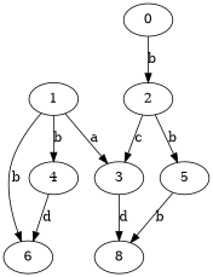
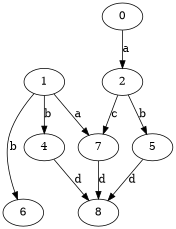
  strict digraph {
    1
    4
    6
-   7 [label=3]
+   7
    2
    5
    8
    0
    1 -> 4 [label=b]
    1 -> 6 [label=b]
    1 -> 7 [label=a]
-   4 -> 6 [label=d]
+   4 -> 8 [label=d]
    7 -> 8 [label=d]
    2 -> 7 [label=c]
    2 -> 5 [label=b]
-   5 -> 8 [label=b]
-   0 -> 2 [label=b]
+   5 -> 8 [label=d]
+   0 -> 2 [label=a]
  }
